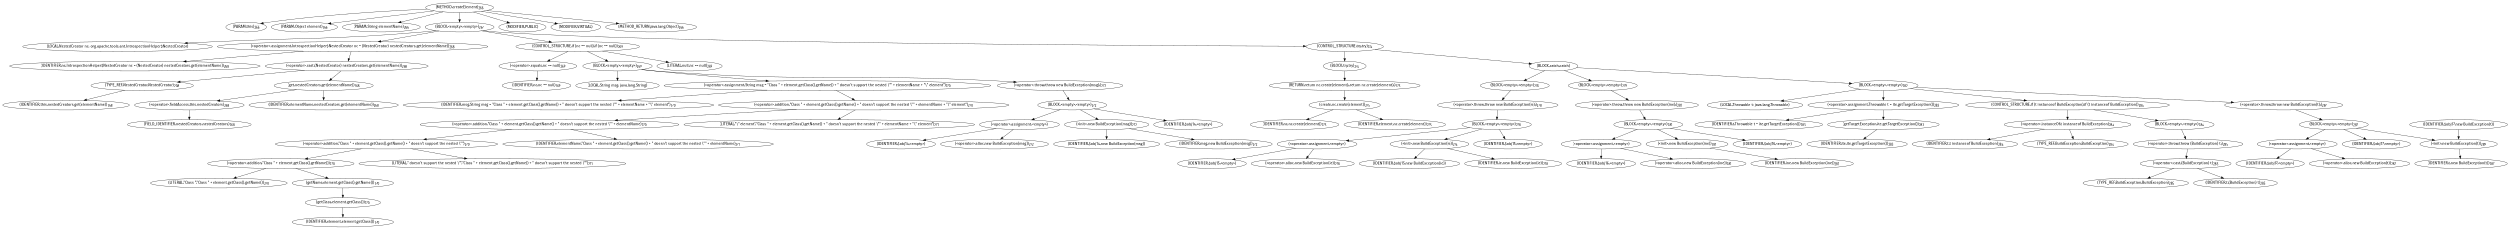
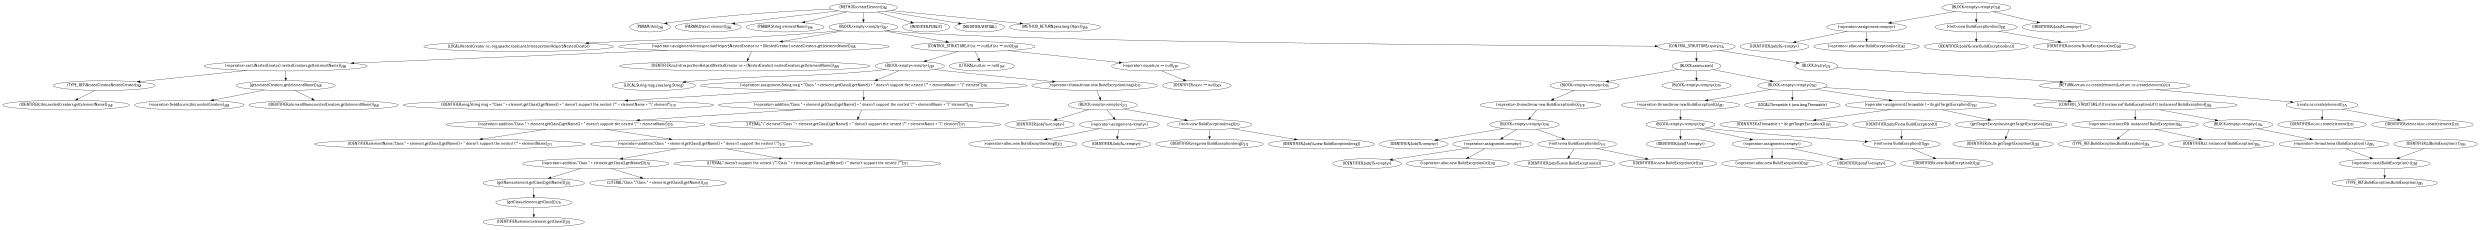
  digraph {
    fontname="Fira Sans"
    node [fontname="Fira Sans"]
    edge [fontname="Fira Sans"]
    n1 [label=<(METHOD,createElement)<SUB>266</SUB>>]
    n2 [label=<(PARAM,this)<SUB>266</SUB>>]
    n3 [label=<(PARAM,Object element)<SUB>266</SUB>>]
    n4 [label=<(PARAM,String elementName)<SUB>266</SUB>>]
    n5 [label=<(BLOCK,&lt;empty&gt;,&lt;empty&gt;)<SUB>267</SUB>>]
    n6 [label=<(MODIFIER,PUBLIC)>]
    n7 [label=<(MODIFIER,VIRTUAL)>]
    n8 [label=<(METHOD_RETURN,java.lang.Object)<SUB>266</SUB>>]
    n9 [label=<(LOCAL,NestedCreator nc: org.apache.tools.ant.IntrospectionHelper$NestedCreator)>]
    n10 [label=<(&lt;operator&gt;.assignment,IntrospectionHelper$NestedCreator nc = (NestedCreator) nestedCreators.get(elementName))<SUB>268</SUB>>]
    n11 [label=<(CONTROL_STRUCTURE,if (nc == null),if (nc == null))<SUB>269</SUB>>]
    n12 [label=<(CONTROL_STRUCTURE,try,try)<SUB>274</SUB>>]
    n13 [label=<(IDENTIFIER,nc,IntrospectionHelper$NestedCreator nc = (NestedCreator) nestedCreators.get(elementName))<SUB>268</SUB>>]
    n14 [label=<(&lt;operator&gt;.cast,(NestedCreator) nestedCreators.get(elementName))<SUB>268</SUB>>]
    n15 [label=<(&lt;operator&gt;.equals,nc == null)<SUB>269</SUB>>]
    n16 [label=<(BLOCK,&lt;empty&gt;,&lt;empty&gt;)<SUB>269</SUB>>]
    n17 [label=<(LITERAL,null,nc == null)<SUB>269</SUB>>]
    n18 [label=<(BLOCK,try,try)<SUB>274</SUB>>]
    n19 [label=<(BLOCK,catch,catch)>]
-   n20 [label=<(TYPE_REF,NestedCreator,NestedCreator)<SUB>208</SUB>>]
+   n20 [label=<(TYPE_REF,NestedCreator,NestedCreator)<SUB>268</SUB>>]
    n21 [label=<(get,nestedCreators.get(elementName))<SUB>268</SUB>>]
    n22 [label=<(IDENTIFIER,this,nestedCreators.get(elementName))<SUB>268</SUB>>]
    n23 [label=<(&lt;operator&gt;.fieldAccess,this.nestedCreators)<SUB>268</SUB>>]
    n24 [label=<(IDENTIFIER,elementName,nestedCreators.get(elementName))<SUB>268</SUB>>]
-   n25 [label=<(FIELD_IDENTIFIER,nestedCreators,nestedCreators)<SUB>268</SUB>>]
    n26 [label=<(IDENTIFIER,nc,nc == null)<SUB>269</SUB>>]
    n27 [label=<(LOCAL,String msg: java.lang.String)>]
    n28 [label=<(&lt;operator&gt;.assignment,String msg = &quot;Class &quot; + element.getClass().getName() + &quot; doesn't support the nested \&quot;&quot; + elementName + &quot;\&quot; element&quot;)<SUB>270</SUB>>]
    n29 [label=<(&lt;operator&gt;.throw,throw new BuildException(msg);)<SUB>272</SUB>>]
    n30 [label=<(IDENTIFIER,msg,String msg = &quot;Class &quot; + element.getClass().getName() + &quot; doesn't support the nested \&quot;&quot; + elementName + &quot;\&quot; element&quot;)<SUB>270</SUB>>]
    n31 [label=<(&lt;operator&gt;.addition,&quot;Class &quot; + element.getClass().getName() + &quot; doesn't support the nested \&quot;&quot; + elementName + &quot;\&quot; element&quot;)<SUB>270</SUB>>]
    n32 [label=<(BLOCK,&lt;empty&gt;,&lt;empty&gt;)<SUB>272</SUB>>]
    n33 [label=<(&lt;operator&gt;.addition,&quot;Class &quot; + element.getClass().getName() + &quot; doesn't support the nested \&quot;&quot; + elementName)<SUB>270</SUB>>]
    n34 [label=<(LITERAL,&quot;\&quot; element&quot;,&quot;Class &quot; + element.getClass().getName() + &quot; doesn't support the nested \&quot;&quot; + elementName + &quot;\&quot; element&quot;)<SUB>271</SUB>>]
    n35 [label=<(&lt;operator&gt;.addition,&quot;Class &quot; + element.getClass().getName() + &quot; doesn't support the nested \&quot;&quot;)<SUB>270</SUB>>]
    n36 [label=<(IDENTIFIER,elementName,&quot;Class &quot; + element.getClass().getName() + &quot; doesn't support the nested \&quot;&quot; + elementName)<SUB>271</SUB>>]
    n37 [label=<(&lt;operator&gt;.addition,&quot;Class &quot; + element.getClass().getName())<SUB>270</SUB>>]
    n38 [label=<(LITERAL,&quot; doesn't support the nested \&quot;&quot;,&quot;Class &quot; + element.getClass().getName() + &quot; doesn't support the nested \&quot;&quot;)<SUB>271</SUB>>]
    n39 [label=<(LITERAL,&quot;Class &quot;,&quot;Class &quot; + element.getClass().getName())<SUB>270</SUB>>]
    n40 [label=<(getName,element.getClass().getName())<SUB>270</SUB>>]
-   n41 [label=<(getClass,element.getClass())<SUB>170</SUB>>]
+   n41 [label=<(getClass,element.getClass())<SUB>270</SUB>>]
    n42 [label=<(IDENTIFIER,element,element.getClass())<SUB>270</SUB>>]
    n43 [label=<(&lt;operator&gt;.assignment,&lt;empty&gt;)>]
    n44 [label=<(&lt;init&gt;,new BuildException(msg))<SUB>272</SUB>>]
    n45 [label=<(IDENTIFIER,$obj14,&lt;empty&gt;)>]
    n46 [label=<(IDENTIFIER,$obj14,&lt;empty&gt;)>]
    n47 [label=<(&lt;operator&gt;.alloc,new BuildException(msg))<SUB>272</SUB>>]
    n48 [label=<(IDENTIFIER,$obj14,new BuildException(msg))>]
    n49 [label=<(IDENTIFIER,msg,new BuildException(msg))<SUB>272</SUB>>]
    n50 [label=<(RETURN,return nc.create(element);,return nc.create(element);)<SUB>275</SUB>>]
    n51 [label=<(BLOCK,&lt;empty&gt;,&lt;empty&gt;)<SUB>276</SUB>>]
    n52 [label=<(BLOCK,&lt;empty&gt;,&lt;empty&gt;)<SUB>279</SUB>>]
    n53 [label=<(BLOCK,&lt;empty&gt;,&lt;empty&gt;)<SUB>282</SUB>>]
    n54 [label=<(create,nc.create(element))<SUB>275</SUB>>]
    n55 [label=<(IDENTIFIER,nc,nc.create(element))<SUB>275</SUB>>]
    n56 [label=<(IDENTIFIER,element,nc.create(element))<SUB>275</SUB>>]
    n57 [label=<(&lt;operator&gt;.throw,throw new BuildException(ie);)<SUB>278</SUB>>]
-   n58 [label=<(&lt;operator&gt;.throw,throw new BuildException(ine);)<SUB>281</SUB>>]
    n59 [label=<(LOCAL,Throwable t: java.lang.Throwable)>]
    n60 [label=<(&lt;operator&gt;.assignment,Throwable t = ite.getTargetException())<SUB>283</SUB>>]
    n61 [label=<(CONTROL_STRUCTURE,if (t instanceof BuildException),if (t instanceof BuildException))<SUB>284</SUB>>]
    n62 [label=<(&lt;operator&gt;.throw,throw new BuildException(t);)<SUB>287</SUB>>]
    n63 [label=<(BLOCK,&lt;empty&gt;,&lt;empty&gt;)<SUB>278</SUB>>]
    n64 [label=<(&lt;operator&gt;.assignment,&lt;empty&gt;)>]
    n65 [label=<(&lt;init&gt;,new BuildException(ie))<SUB>274</SUB>>]
    n66 [label=<(IDENTIFIER,$obj15,&lt;empty&gt;)>]
    n67 [label=<(IDENTIFIER,$obj15,&lt;empty&gt;)>]
    n68 [label=<(&lt;operator&gt;.alloc,new BuildException(ie))<SUB>278</SUB>>]
    n69 [label=<(IDENTIFIER,$obj15,new BuildException(ie))>]
    n70 [label=<(IDENTIFIER,ie,new BuildException(ie))<SUB>278</SUB>>]
    n71 [label=<(BLOCK,&lt;empty&gt;,&lt;empty&gt;)<SUB>281</SUB>>]
    n72 [label=<(&lt;operator&gt;.assignment,&lt;empty&gt;)>]
    n73 [label=<(&lt;init&gt;,new BuildException(ine))<SUB>281</SUB>>]
    n74 [label=<(IDENTIFIER,$obj16,&lt;empty&gt;)>]
    n75 [label=<(IDENTIFIER,$obj16,&lt;empty&gt;)>]
    n76 [label=<(&lt;operator&gt;.alloc,new BuildException(ine))<SUB>281</SUB>>]
+   n77 [label=<(IDENTIFIER,$obj16,new BuildException(ine))>]
    n78 [label=<(IDENTIFIER,ine,new BuildException(ine))<SUB>281</SUB>>]
    n79 [label=<(IDENTIFIER,t,Throwable t = ite.getTargetException())<SUB>283</SUB>>]
    n80 [label=<(getTargetException,ite.getTargetException())<SUB>283</SUB>>]
    n81 [label=<(&lt;operator&gt;.instanceOf,t instanceof BuildException)<SUB>284</SUB>>]
    n82 [label=<(BLOCK,&lt;empty&gt;,&lt;empty&gt;)<SUB>284</SUB>>]
    n83 [label=<(BLOCK,&lt;empty&gt;,&lt;empty&gt;)<SUB>287</SUB>>]
    n84 [label=<(IDENTIFIER,ite,ite.getTargetException())<SUB>283</SUB>>]
    n85 [label=<(IDENTIFIER,t,t instanceof BuildException)<SUB>284</SUB>>]
    n86 [label=<(TYPE_REF,BuildException,BuildException)<SUB>284</SUB>>]
    n87 [label=<(&lt;operator&gt;.throw,throw (BuildException) t;)<SUB>285</SUB>>]
    n88 [label=<(&lt;operator&gt;.cast,(BuildException) t)<SUB>285</SUB>>]
    n89 [label=<(TYPE_REF,BuildException,BuildException)<SUB>285</SUB>>]
    n90 [label=<(IDENTIFIER,t,(BuildException) t)<SUB>285</SUB>>]
    n91 [label=<(&lt;operator&gt;.assignment,&lt;empty&gt;)>]
    n92 [label=<(&lt;init&gt;,new BuildException(t))<SUB>289</SUB>>]
    n93 [label=<(IDENTIFIER,$obj17,&lt;empty&gt;)>]
    n94 [label=<(IDENTIFIER,$obj17,&lt;empty&gt;)>]
    n95 [label=<(&lt;operator&gt;.alloc,new BuildException(t))<SUB>287</SUB>>]
    n96 [label=<(IDENTIFIER,t,new BuildException(t))<SUB>287</SUB>>]
    n97 [label=<(IDENTIFIER,$obj17,new BuildException(t))>]
    n1 -> n2
    n1 -> n3
    n1 -> n4
    n1 -> n5
    n1 -> n6
    n1 -> n7
    n1 -> n8
    n5 -> n9
    n5 -> n10
    n5 -> n11
    n5 -> n12
    n10 -> n13
    n10 -> n14
    n11 -> n15
    n11 -> n16
    n11 -> n17
    n12 -> n18
    n12 -> n19
    n14 -> n20
    n14 -> n21
    n15 -> n26
    n16 -> n27
    n16 -> n28
    n16 -> n29
    n18 -> n50
    n19 -> n51
    n19 -> n52
    n19 -> n53
    n20 -> n22
    n21 -> n23
    n21 -> n24
-   n23 -> n25
    n28 -> n30
    n28 -> n31
    n29 -> n32
    n31 -> n33
    n31 -> n34
    n32 -> n43
    n32 -> n44
    n32 -> n45
    n33 -> n35
    n33 -> n36
    n35 -> n37
    n35 -> n38
    n37 -> n39
    n37 -> n40
    n40 -> n41
    n41 -> n42
    n43 -> n46
    n43 -> n47
    n44 -> n48
    n44 -> n49
    n50 -> n54
    n51 -> n57
-   n52 -> n58
    n53 -> n59
    n53 -> n60
    n53 -> n61
    n53 -> n62
    n54 -> n55
    n54 -> n56
    n57 -> n63
-   n58 -> n71
    n60 -> n79
    n60 -> n80
    n61 -> n81
    n61 -> n82
    n62 -> n83
    n63 -> n64
    n63 -> n65
    n63 -> n66
    n64 -> n67
    n64 -> n68
    n65 -> n69
    n65 -> n70
    n71 -> n72
    n71 -> n73
    n71 -> n74
    n72 -> n75
    n72 -> n76
+   n73 -> n77
    n73 -> n78
    n80 -> n84
    n81 -> n85
    n81 -> n86
    n82 -> n87
    n83 -> n91
    n83 -> n92
    n83 -> n93
    n87 -> n88
    n88 -> n89
-   n88 -> n90
+   n90 -> n88
    n91 -> n94
    n91 -> n95
    n92 -> n96
    n97 -> n92
  }
